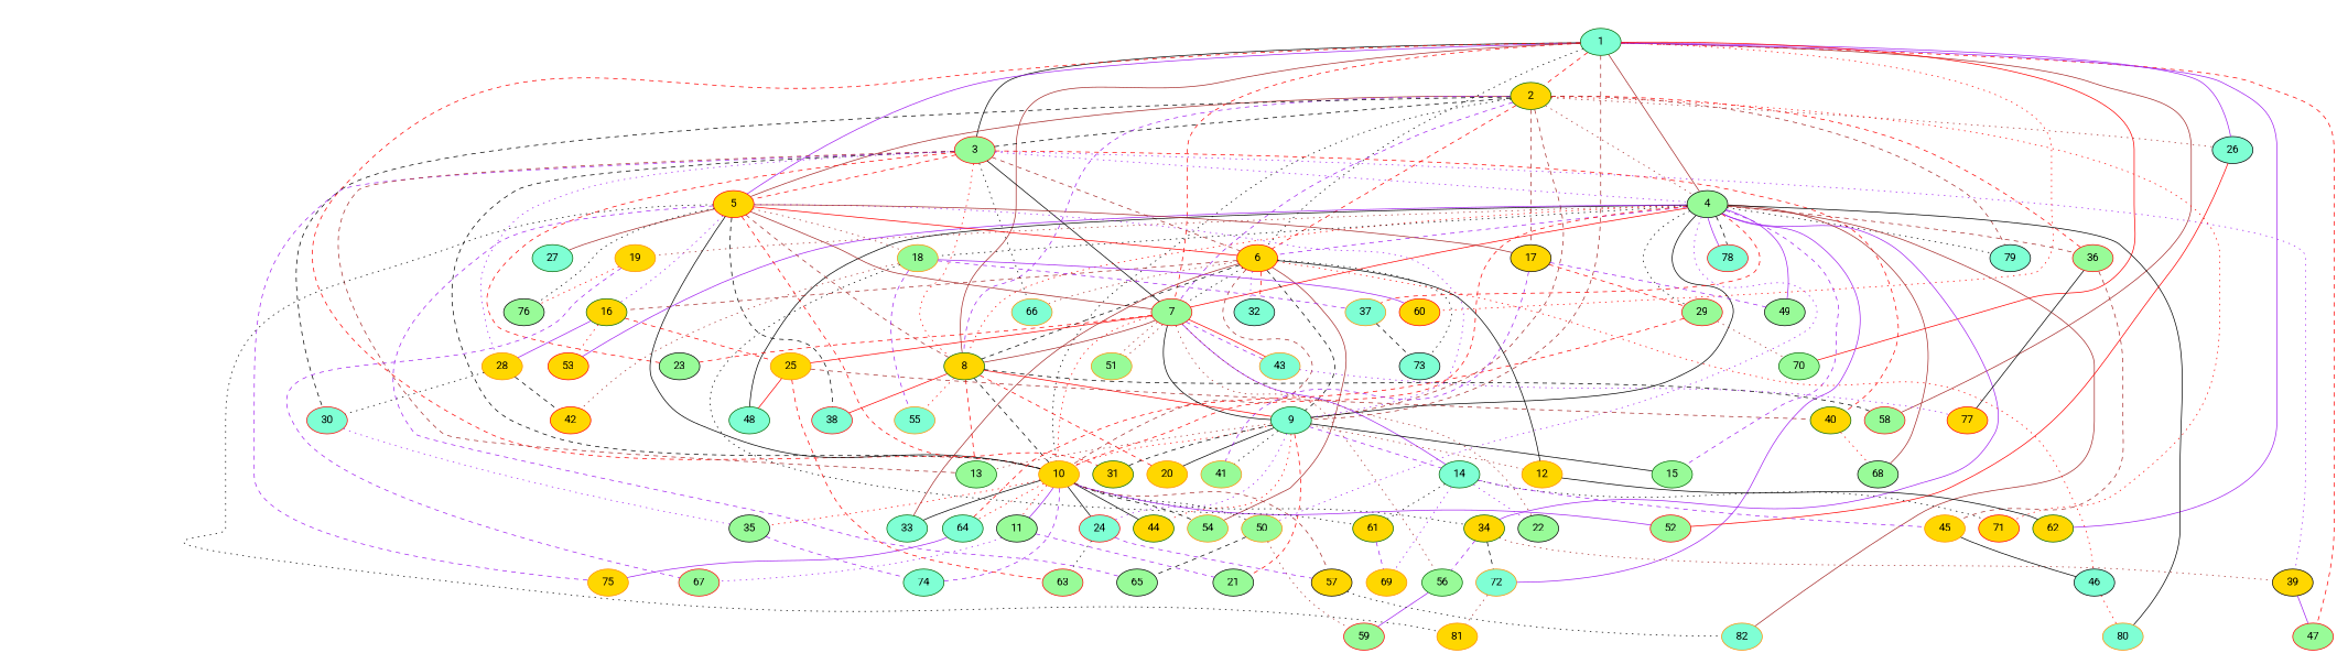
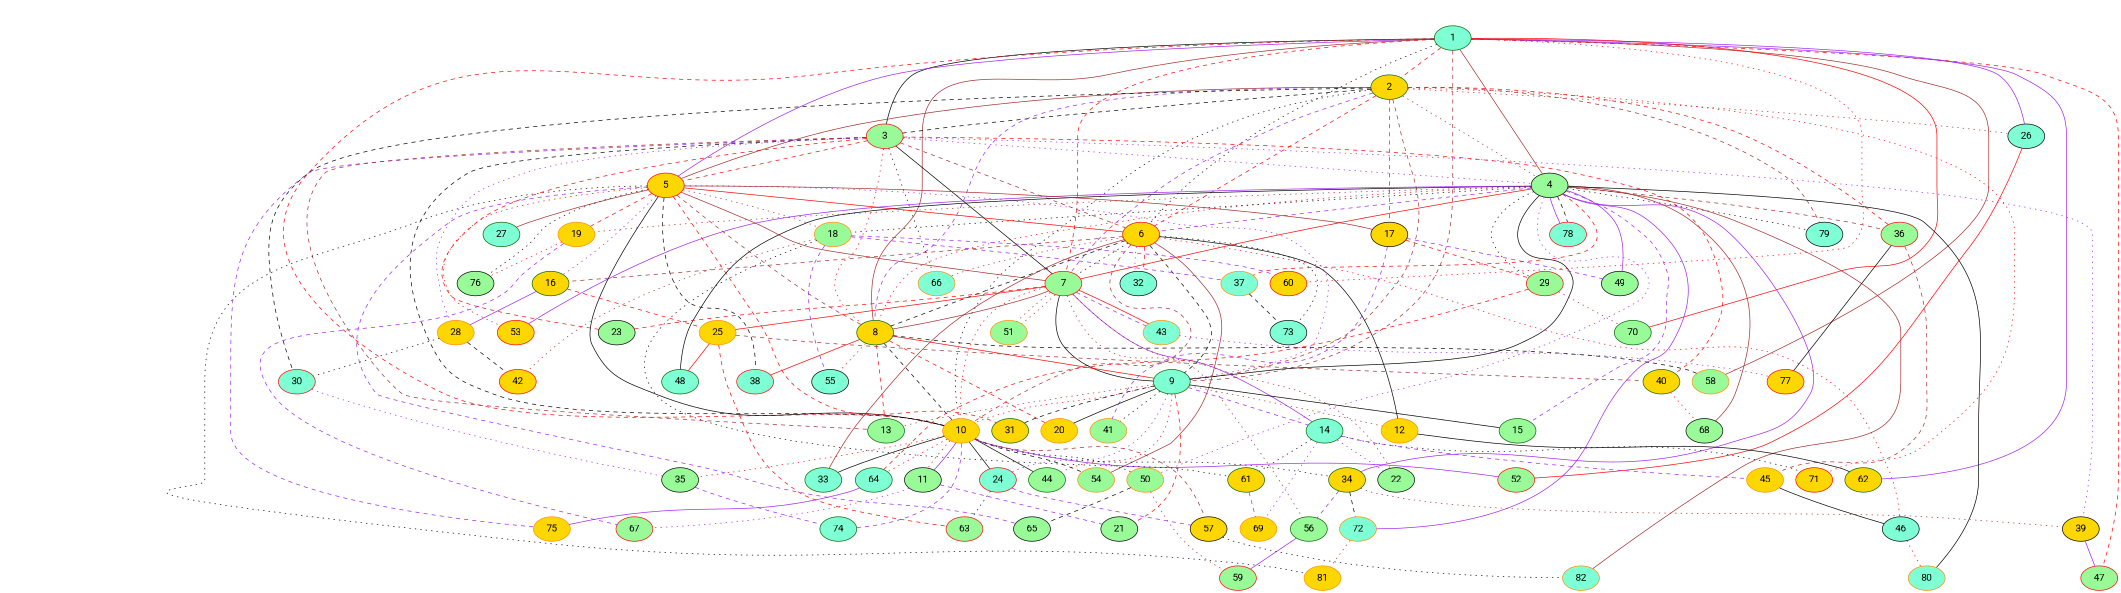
  graph {
    fontname=Roboto
    node [color=darkgreen fillcolor=gold fontname=Roboto style=filled]
    edge [color=black fontname=Roboto style=dashed]
    1 [fillcolor=aquamarine]
    2
    3 [color=red fillcolor=palegreen]
    4 [color=black fillcolor=palegreen]
    5 [color=red]
    6 [color=red]
    7 [color=red fillcolor=palegreen]
    8
    9 [fillcolor=aquamarine]
    10 [color=darkorange]
    26 [color=black fillcolor=aquamarine]
    47 [color=red fillcolor=palegreen]
-   58 [color=red fillcolor=palegreen]
+   58 [color=darkorange fillcolor=palegreen]
    60 [color=red]
    62
    70 [fillcolor=palegreen]
    17 [color=black]
    30 [color=red fillcolor=aquamarine]
    36 [color=red fillcolor=palegreen]
    71 [color=red]
    79 [color=black fillcolor=aquamarine]
    23 [color=black fillcolor=palegreen]
    28 [color=darkorange]
    39 [color=black]
    40
    66 [color=darkorange fillcolor=aquamarine]
    75 [color=darkorange]
    13 [fillcolor=palegreen]
    15 [fillcolor=palegreen]
    18 [color=darkorange fillcolor=palegreen]
    19 [color=darkorange]
    29 [color=red fillcolor=palegreen]
    34
    37 [color=darkorange fillcolor=aquamarine]
    48 [fillcolor=aquamarine]
    49 [color=black fillcolor=palegreen]
    50 [color=darkorange fillcolor=palegreen]
    53 [color=red]
    68 [color=black fillcolor=palegreen]
    72 [color=darkorange fillcolor=aquamarine]
    78 [color=red fillcolor=aquamarine]
    80 [color=darkorange fillcolor=aquamarine]
    82 [color=darkorange fillcolor=aquamarine]
    16
    27 [fillcolor=aquamarine]
    31
    38 [color=red fillcolor=aquamarine]
    65 [color=black fillcolor=palegreen]
    76 [color=black fillcolor=palegreen]
    81 [color=darkorange]
    12 [color=darkorange]
    32 [color=black fillcolor=aquamarine]
    33 [fillcolor=aquamarine]
    46 [color=black fillcolor=aquamarine]
    54 [color=darkorange fillcolor=palegreen]
    73 [color=black fillcolor=aquamarine]
    14 [fillcolor=aquamarine]
    22 [color=black fillcolor=palegreen]
    25 [color=darkorange]
    43 [color=darkorange fillcolor=aquamarine]
    51 [color=darkorange fillcolor=palegreen]
    56 [fillcolor=palegreen]
    20 [color=darkorange]
-   55 [color=darkorange fillcolor=aquamarine]
+   55 [color=black fillcolor=aquamarine]
    21 [color=black fillcolor=palegreen]
    24 [color=red fillcolor=aquamarine]
    41 [color=darkorange fillcolor=palegreen]
-   44
+   44 [fillcolor=palegreen]
    11 [color=black fillcolor=palegreen]
    35 [color=black fillcolor=palegreen]
    52 [color=red fillcolor=palegreen]
    57 [color=black]
    64 [fillcolor=aquamarine]
    74 [fillcolor=aquamarine]
    45 [color=darkorange]
    77 [color=red]
    42 [color=red]
    61
    67 [color=red fillcolor=palegreen]
    59 [color=red fillcolor=palegreen]
    69 [color=darkorange]
    63 [color=red fillcolor=palegreen]
    1 -- 2 [color=red]
    1 -- 3 [style=solid]
    1 -- 4 [color=brown style=solid]
    1 -- 5 [color=purple style=solid]
    1 -- 6 [style=dotted]
    1 -- 7 [color=red]
    1 -- 8 [color=brown style=solid]
    1 -- 9 [color=brown]
    1 -- 10 [color=red]
    1 -- 26 [color=purple style=solid]
    1 -- 47 [color=red]
    1 -- 58 [color=brown style=solid]
    1 -- 60 [color=red style=dotted]
    1 -- 62 [color=purple style=solid]
    1 -- 70 [color=red style=solid]
    2 -- 3
    2 -- 4 [color=brown style=dotted]
    2 -- 5 [color=brown style=solid]
    2 -- 6 [color=red]
    2 -- 7 [color=purple]
    2 -- 8 [color=purple]
    2 -- 9 [color=brown]
    2 -- 10 [style=dotted]
    2 -- 26 [color=brown style=dotted]
    2 -- 17 [color=brown]
    2 -- 30
    2 -- 36 [color=red]
    2 -- 71 [color=red style=dotted]
    2 -- 79 [color=brown]
    3 -- 4 [color=purple style=dotted]
    3 -- 5 [color=red]
    3 -- 6 [color=brown]
    3 -- 7 [style=solid]
    3 -- 8 [color=red style=dotted]
    3 -- 10
    3 -- 23 [color=red]
    3 -- 28 [color=purple style=dotted]
    3 -- 39 [color=purple style=dotted]
    3 -- 40 [color=red]
    3 -- 66 [style=dotted]
    3 -- 75 [color=purple]
    3 -- 13 [color=brown]
    4 -- 6 [color=purple]
    4 -- 7 [color=red style=solid]
    4 -- 8 [color=red style=dotted]
    4 -- 9 [style=solid]
-   4 -- 10 [color=red]
    4 -- 36 [color=brown]
    4 -- 79 [style=dotted]
    4 -- 15 [color=purple]
    4 -- 18 [style=dotted]
    4 -- 19 [color=brown style=dotted]
    4 -- 29 [style=dotted]
    4 -- 34 [color=purple style=solid]
    4 -- 37 [color=red]
    4 -- 48 [style=solid]
    4 -- 49 [color=purple style=solid]
    4 -- 50 [color=purple style=dotted]
    4 -- 53 [color=purple style=solid]
    4 -- 68 [color=brown style=solid]
    4 -- 72 [color=purple style=solid]
    4 -- 78 [color=purple style=solid]
    4 -- 78
    4 -- 80 [style=solid]
    4 -- 82 [color=brown style=solid]
    5 -- 6 [color=red style=solid]
    5 -- 7 [color=brown style=solid]
    5 -- 8 [color=brown]
    5 -- 9 [color=purple style=dotted]
    5 -- 10 [style=solid]
    5 -- 17 [color=brown style=solid]
    5 -- 18 [color=brown style=dotted]
-   16 -- 53 [color=red style=dotted]
+   5 -- 19 [color=red]
+   5 -- 53 [color=red style=dotted]
    5 -- 16 [color=purple style=dotted]
    5 -- 27 [color=brown style=solid]
    5 -- 31 [color=red]
    5 -- 38
    5 -- 65 [color=purple]
    5 -- 76 [style=dotted]
    5 -- 81 [style=dotted]
    6 -- 7 [style=dotted]
    6 -- 8
    6 -- 9
    6 -- 10 [color=brown]
    6 -- 66 [color=brown style=dotted]
    6 -- 16 [color=brown]
    6 -- 12 [style=solid]
    6 -- 32 [color=purple style=dotted]
    6 -- 32 [color=red]
    6 -- 33 [color=brown style=solid]
    6 -- 46 [color=red style=dotted]
    6 -- 54 [color=brown style=solid]
    6 -- 73 [style=dotted]
    7 -- 8 [color=brown style=solid]
    7 -- 9 [style=solid]
    7 -- 10 [color=red style=dotted]
    7 -- 23 [color=red]
    7 -- 14 [color=purple style=solid]
    7 -- 22 [color=brown style=dotted]
    7 -- 25 [color=red style=solid]
    7 -- 43 [color=purple]
    7 -- 43 [color=red style=solid]
    7 -- 51 [color=brown style=dotted]
    7 -- 51 [color=brown style=dotted]
    7 -- 56 [color=brown style=dotted]
    8 -- 9 [color=red style=solid]
    8 -- 10
    8 -- 58
    8 -- 13 [color=red]
    8 -- 38 [color=red style=solid]
    8 -- 20 [color=red]
    8 -- 55 [color=red style=dotted]
    9 -- 10 [color=red style=dotted]
    9 -- 13 [color=brown style=dotted]
    9 -- 15 [style=solid]
    9 -- 31
    9 -- 12 [color=brown style=dotted]
    9 -- 14 [color=purple]
    9 -- 20 [style=solid]
    9 -- 21 [color=red]
    9 -- 24 [color=purple style=dotted]
    9 -- 41 [style=dotted]
    9 -- 44 [color=red style=dotted]
    10 -- 34 [style=dotted]
    10 -- 50 [style=dotted]
    10 -- 33 [style=solid]
    10 -- 54
    10 -- 24 [style=solid]
    10 -- 44 [style=solid]
    10 -- 11 [color=red style=dotted]
    10 -- 11 [color=purple style=solid]
    10 -- 35 [color=red style=dotted]
    10 -- 52 [color=purple style=solid]
    10 -- 57 [color=brown]
    10 -- 64 [color=red style=dotted]
    10 -- 74 [color=purple]
    26 -- 52 [color=red style=solid]
    17 -- 29 [color=red]
    17 -- 49 [color=purple]
    17 -- 41 [color=purple]
    30 -- 35 [color=purple style=dotted]
    36 -- 45 [color=brown]
    36 -- 77 [style=solid]
    28 -- 30 [style=dotted]
    28 -- 42
    39 -- 47 [color=purple style=solid]
    40 -- 68 [color=red style=dotted]
-   18 -- 60 [color=purple style=solid]
+   18 -- 60 [color=purple]
    18 -- 37 [color=purple]
    18 -- 55 [color=purple]
    18 -- 42 [color=brown style=dotted]
    18 -- 61 [style=dotted]
    19 -- 76 [color=red style=dotted]
    19 -- 67 [color=purple]
    29 -- 70 [color=brown style=dotted]
    29 -- 64 [color=red]
    34 -- 39 [color=brown style=dotted]
    34 -- 72
    34 -- 56 [color=purple]
    37 -- 73
    50 -- 65
    50 -- 59 [color=brown style=dotted]
    72 -- 81 [color=brown style=dotted]
    16 -- 28 [color=purple style=solid]
    16 -- 25 [color=red]
    12 -- 62 [style=solid]
    46 -- 80 [color=red style=dotted]
    14 -- 71 [style=dotted]
    14 -- 22 [color=purple style=dotted]
    14 -- 45 [color=purple]
    14 -- 61 [style=dotted]
    14 -- 69 [color=purple style=dotted]
    25 -- 40 [color=brown]
    25 -- 48 [color=red style=solid]
    25 -- 63 [color=red]
    43 -- 77 [color=purple style=dotted]
    56 -- 59 [color=purple style=solid]
    24 -- 57 [color=purple]
    24 -- 63 [style=dotted]
    11 -- 21 [color=purple]
    11 -- 67 [color=purple style=dotted]
    35 -- 74 [color=purple]
    57 -- 82 [style=dotted]
    64 -- 75 [color=purple style=solid]
    45 -- 46 [style=solid]
    61 -- 69 [color=purple]
  }
